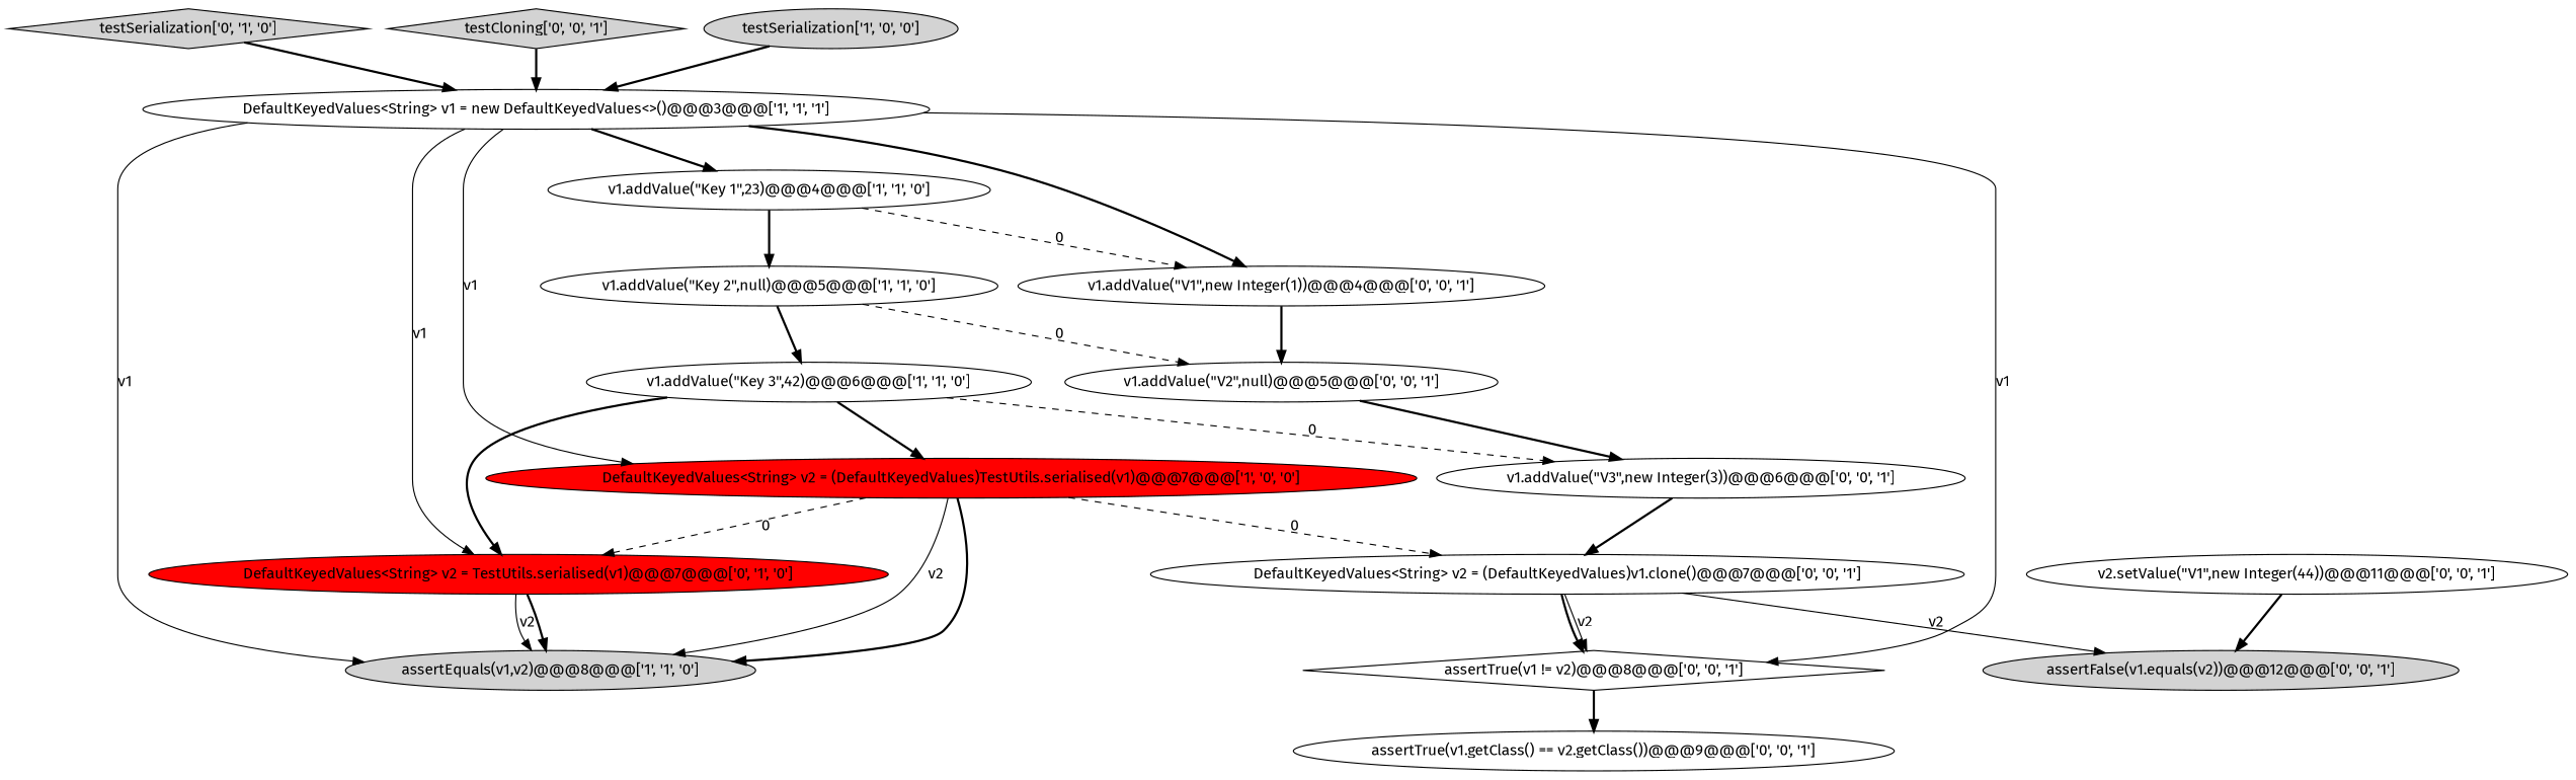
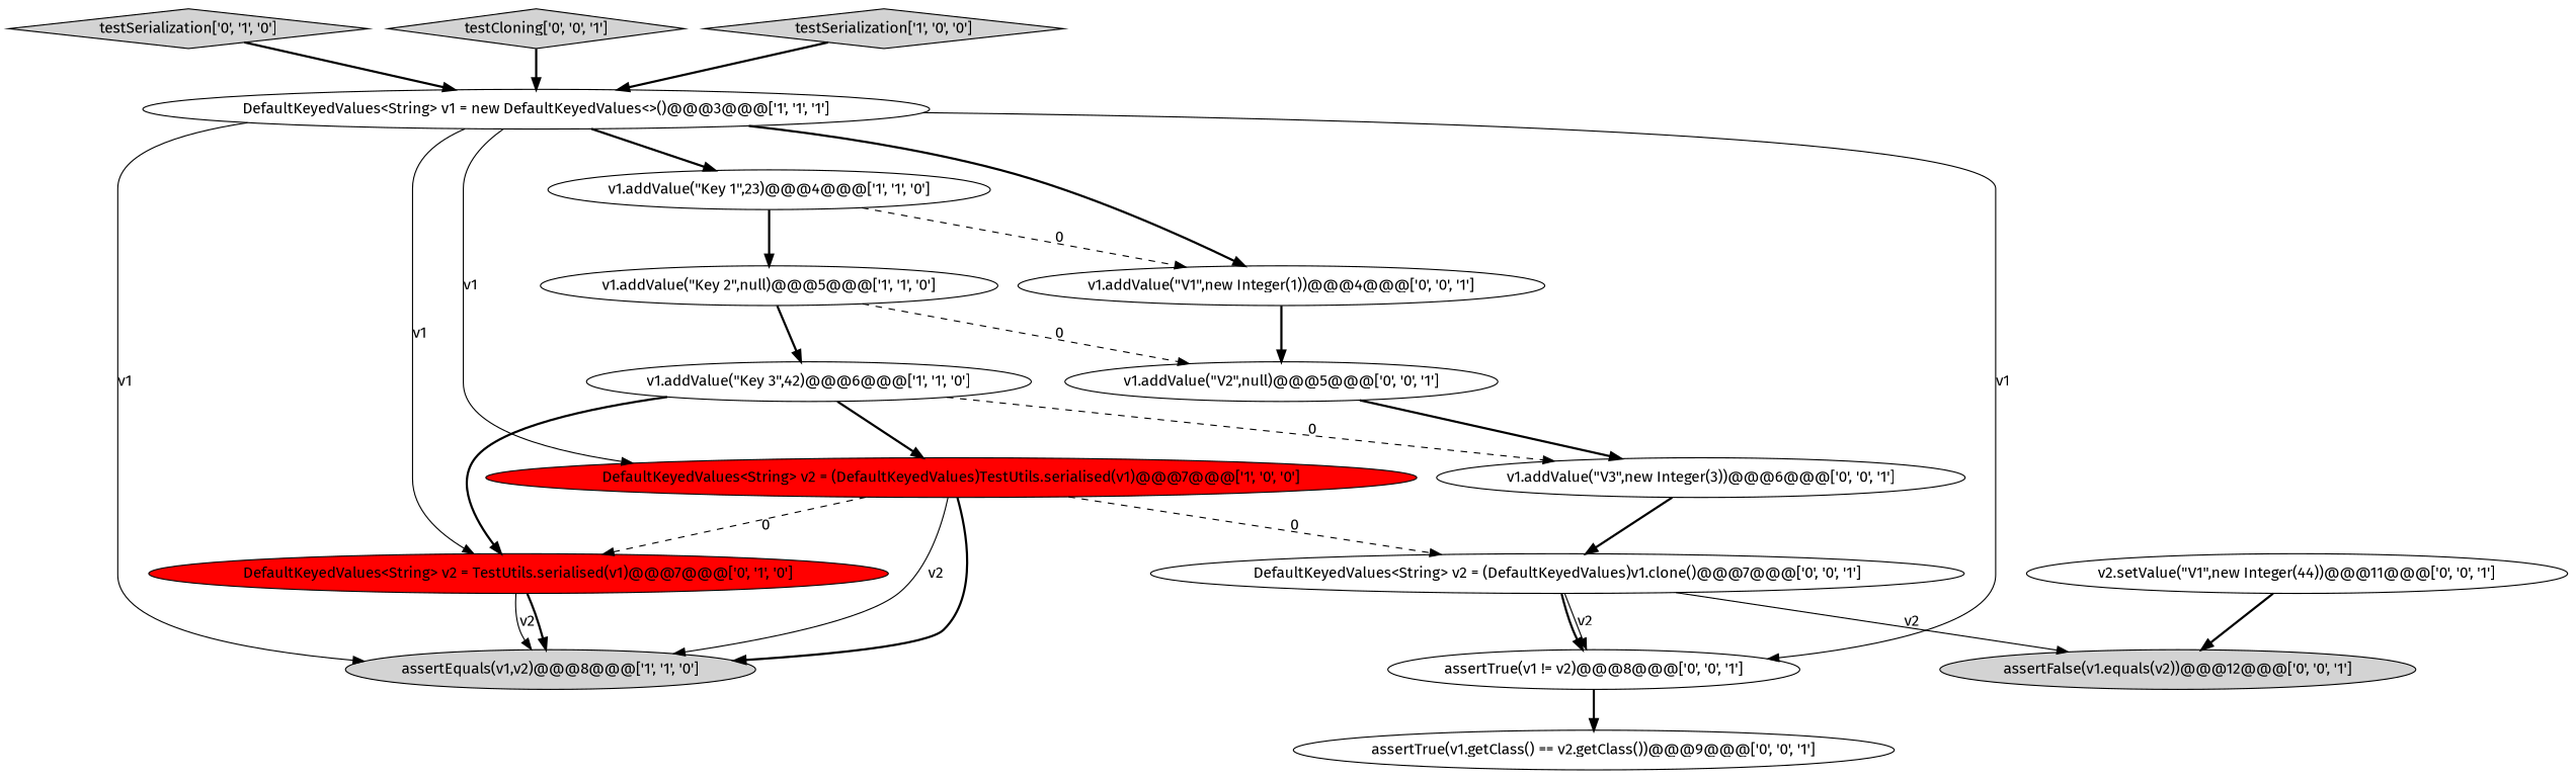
  digraph {
    fontname="Fira Sans"
    node [fillcolor=white fontname="Fira Sans" shape=ellipse style=filled]
    edge [fontname="Fira Sans" style=bold]
    n1 [fillcolor=lightgray label="assertEquals(v1,v2)@@@8@@@['1', '1', '0']"]
-   n2 [label="assertTrue(v1 != v2)@@@8@@@['0', '0', '1']" shape=diamond]
+   n2 [label="assertTrue(v1 != v2)@@@8@@@['0', '0', '1']"]
    n3 [label="assertTrue(v1.getClass() == v2.getClass())@@@9@@@['0', '0', '1']"]
    n4 [label="v1.addValue(\"Key 1\",23)@@@4@@@['1', '1', '0']"]
    n5 [label="v1.addValue(\"Key 2\",null)@@@5@@@['1', '1', '0']"]
    n6 [label="v1.addValue(\"V1\",new Integer(1))@@@4@@@['0', '0', '1']"]
    n7 [label="v1.addValue(\"Key 3\",42)@@@6@@@['1', '1', '0']"]
    n8 [label="v1.addValue(\"V2\",null)@@@5@@@['0', '0', '1']"]
    n9 [fillcolor=lightgray label="testSerialization['0', '1', '0']" shape=diamond]
    n10 [label="DefaultKeyedValues<String> v1 = new DefaultKeyedValues<>()@@@3@@@['1', '1', '1']"]
    n11 [fillcolor=red label="DefaultKeyedValues<String> v2 = TestUtils.serialised(v1)@@@7@@@['0', '1', '0']"]
    n12 [fillcolor=red label="DefaultKeyedValues<String> v2 = (DefaultKeyedValues)TestUtils.serialised(v1)@@@7@@@['1', '0', '0']"]
    n13 [label="v1.addValue(\"V3\",new Integer(3))@@@6@@@['0', '0', '1']"]
    n14 [label="DefaultKeyedValues<String> v2 = (DefaultKeyedValues)v1.clone()@@@7@@@['0', '0', '1']"]
    n15 [fillcolor=lightgray label="testCloning['0', '0', '1']" shape=diamond]
    n16 [label="v2.setValue(\"V1\",new Integer(44))@@@11@@@['0', '0', '1']"]
    n17 [fillcolor=lightgray label="assertFalse(v1.equals(v2))@@@12@@@['0', '0', '1']"]
-   n18 [fillcolor=lightgray label="testSerialization['1', '0', '0']"]
+   n18 [fillcolor=lightgray label="testSerialization['1', '0', '0']" shape=diamond]
    n2 -> n3
    n4 -> n5
    n4 -> n6 [label=0 style=dashed]
    n5 -> n7
    n5 -> n8 [label=0 style=dashed]
    n6 -> n8
    n7 -> n11
    n7 -> n12
    n7 -> n13 [label=0 style=dashed]
    n8 -> n13
    n9 -> n10
    n10 -> n1 [label=v1 style=solid]
    n10 -> n2 [label=v1 style=solid]
    n10 -> n4
    n10 -> n6
    n10 -> n11 [label=v1 style=solid]
    n10 -> n12 [label=v1 style=solid]
    n11 -> n1 [label=v2 style=solid]
    n11 -> n1
    n12 -> n1
    n12 -> n1 [label=v2 style=solid]
    n12 -> n11 [label=0 style=dashed]
    n12 -> n14 [label=0 style=dashed]
    n13 -> n14
    n14 -> n2 [label=v2 style=solid]
    n14 -> n2
    n14 -> n17 [label=v2 style=solid]
    n15 -> n10
    n16 -> n17
    n18 -> n10
  }
